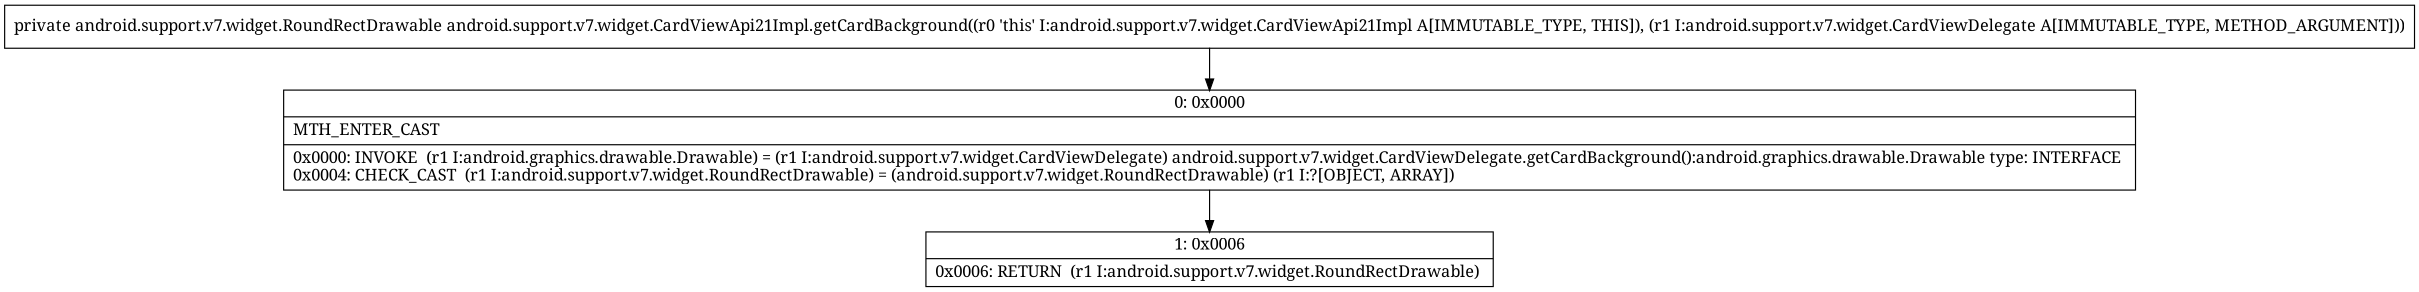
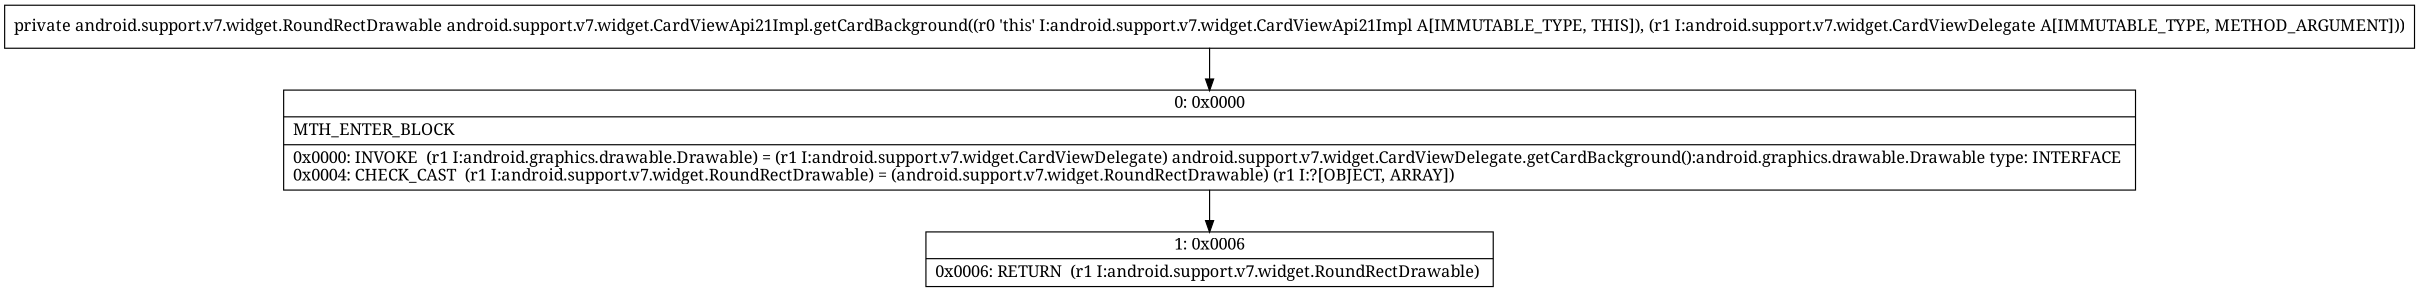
  digraph {
    fontname="Noto Serif"
    node [shape=record fontname="Noto Serif"]
    edge [fontname="Noto Serif"]
-   n1 [label="{0\:\ 0x0000|MTH_ENTER_CAST\l|0x0000: INVOKE  (r1 I:android.graphics.drawable.Drawable) = (r1 I:android.support.v7.widget.CardViewDelegate) android.support.v7.widget.CardViewDelegate.getCardBackground():android.graphics.drawable.Drawable type: INTERFACE \l0x0004: CHECK_CAST  (r1 I:android.support.v7.widget.RoundRectDrawable) = (android.support.v7.widget.RoundRectDrawable) (r1 I:?[OBJECT, ARRAY]) \l}"]
+   n1 [label="{0\:\ 0x0000|MTH_ENTER_BLOCK\l|0x0000: INVOKE  (r1 I:android.graphics.drawable.Drawable) = (r1 I:android.support.v7.widget.CardViewDelegate) android.support.v7.widget.CardViewDelegate.getCardBackground():android.graphics.drawable.Drawable type: INTERFACE \l0x0004: CHECK_CAST  (r1 I:android.support.v7.widget.RoundRectDrawable) = (android.support.v7.widget.RoundRectDrawable) (r1 I:?[OBJECT, ARRAY]) \l}"]
    n2 [label="{1\:\ 0x0006|0x0006: RETURN  (r1 I:android.support.v7.widget.RoundRectDrawable) \l}"]
    n3 [label="{private android.support.v7.widget.RoundRectDrawable android.support.v7.widget.CardViewApi21Impl.getCardBackground((r0 'this' I:android.support.v7.widget.CardViewApi21Impl A[IMMUTABLE_TYPE, THIS]), (r1 I:android.support.v7.widget.CardViewDelegate A[IMMUTABLE_TYPE, METHOD_ARGUMENT])) }"]
    n1 -> n2
    n3 -> n1
  }
